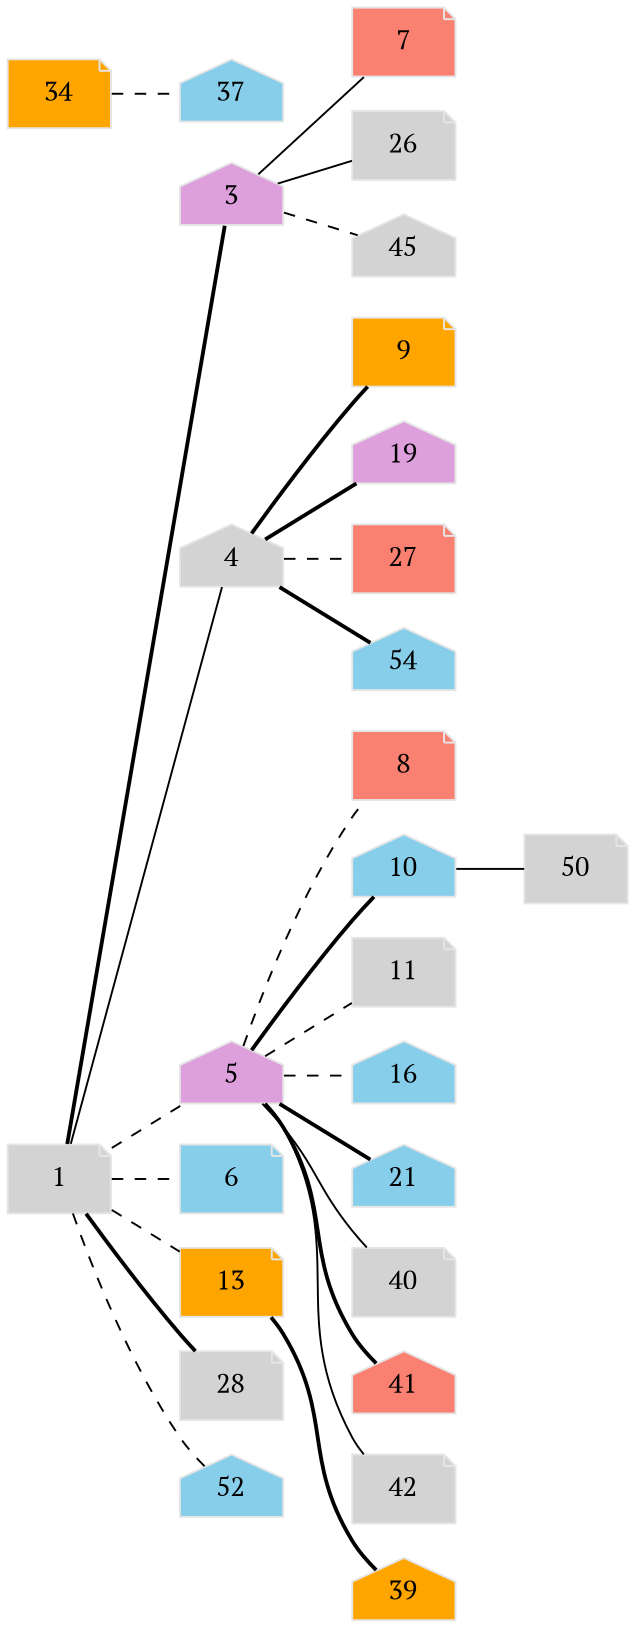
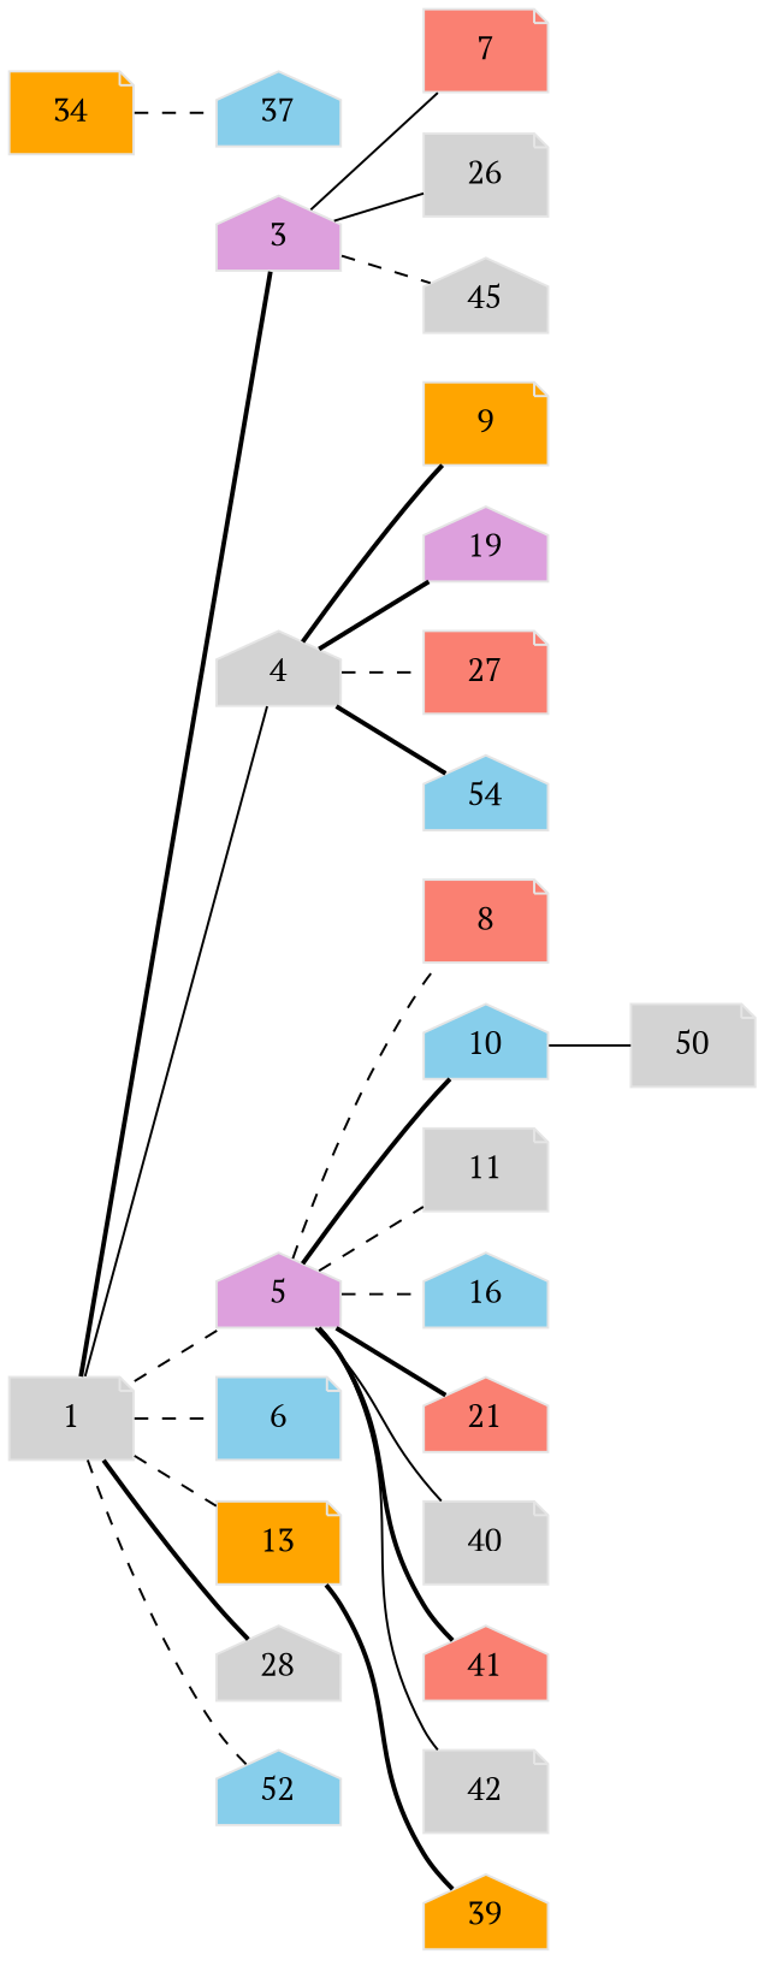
  graph {
    fontname="PT Serif"
    rankdir=LR
    node [color=gray90 fillcolor=lightgrey fontname="PT Serif" shape=house style=filled]
    edge [fontname="PT Serif" style=dashed]
    1 [shape=note super="+2+23"]
    3 [fillcolor=plum super="+38+12"]
    4 [super="+30"]
    5 [fillcolor=plum super="+18+32+35+22+25"]
    6 [fillcolor=skyblue shape=note]
    13 [fillcolor=orange shape=note super="+55+49+20"]
-   28 [shape=note]
+   28
    52 [fillcolor=skyblue]
    7 [fillcolor=salmon shape=note]
    26 [shape=note]
    45 [super="+48"]
    9 [fillcolor=orange shape=note]
    19 [fillcolor=plum]
    27 [fillcolor=salmon shape=note]
    54 [fillcolor=skyblue super="+56"]
    8 [fillcolor=salmon shape=note]
    10 [fillcolor=skyblue super="+29"]
    11 [shape=note]
    16 [fillcolor=skyblue super="+17"]
-   21 [fillcolor=skyblue]
+   21 [fillcolor=salmon]
    40 [shape=note]
    41 [fillcolor=salmon]
    42 [shape=note]
    39 [fillcolor=orange]
    34 [fillcolor=orange shape=note]
    37 [fillcolor=skyblue]
    50 [shape=note]
    1 -- 3 [style=bold]
    1 -- 4 [style=solid]
    1 -- 5
    1 -- 6
    1 -- 13
    1 -- 28 [style=bold]
    1 -- 52
    3 -- 7 [style=solid]
    3 -- 26 [style=solid]
    3 -- 45
    4 -- 9 [style=bold]
    4 -- 19 [style=bold]
    4 -- 27
    4 -- 54 [style=bold]
    5 -- 8
    5 -- 10 [style=bold]
    5 -- 11
    5 -- 16
    5 -- 21 [style=bold]
    5 -- 40 [style=solid]
    5 -- 41 [style=bold]
    5 -- 42 [style=solid]
    13 -- 39 [style=bold]
    10 -- 50 [style=solid]
    34 -- 37
  }
